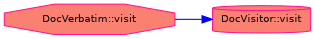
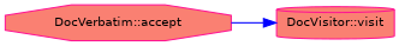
  digraph {
    rankdir=LR
    node [color=deeppink fillcolor=salmon fontname=Helvetica fontsize=10 style=filled]
-   n1 [fontcolor=black height=0.2 label="DocVerbatim::visit" shape=octagon width=0.4]
+   n1 [fontcolor=black height=0.2 label="DocVerbatim::accept" shape=octagon width=0.4]
    n2 [height=0.2 label="DocVisitor::visit" shape=cylinder width=0.4]
    n1 -> n2 [color=blue fontname=Helvetica fontsize=10 labelfontname=Helvetica labelfontsize=10 style=solid]
  }
